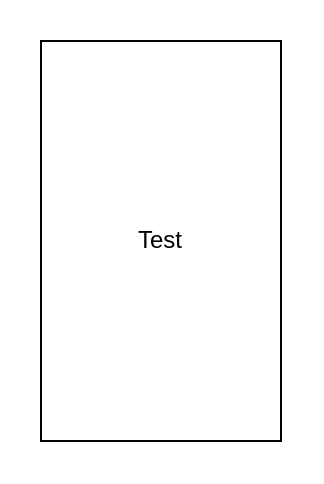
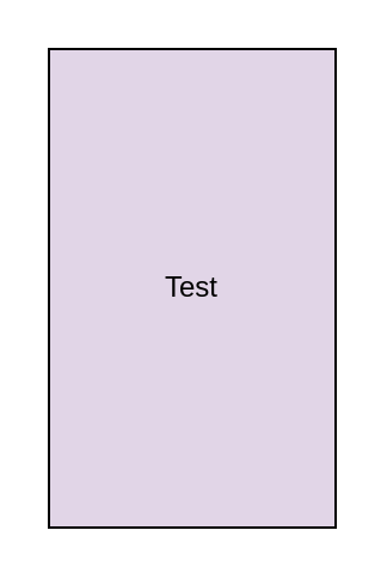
  <mxCell id="0" />
  <mxCell id="1" parent="0" />
- <mxCell id="2" value="Test" style="rounded=0;whiteSpace=wrap;html=1;" vertex="1" parent="1"><mxGeometry x="20" y="20" width="120" height="200" as="geometry" /></mxCell>
+ <mxCell id="2" value="Test" style="rounded=0;whiteSpace=wrap;html=1;fillColor=#e1d5e7;" vertex="1" parent="1"><mxGeometry x="20" y="20" width="120" height="200" as="geometry" /></mxCell>
